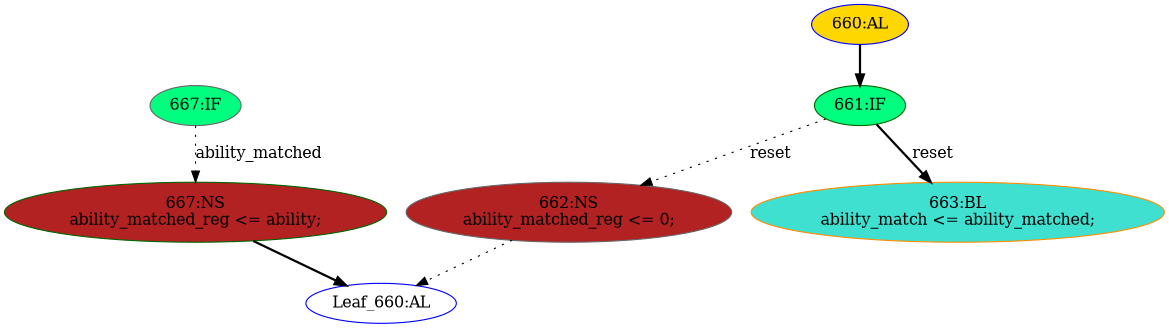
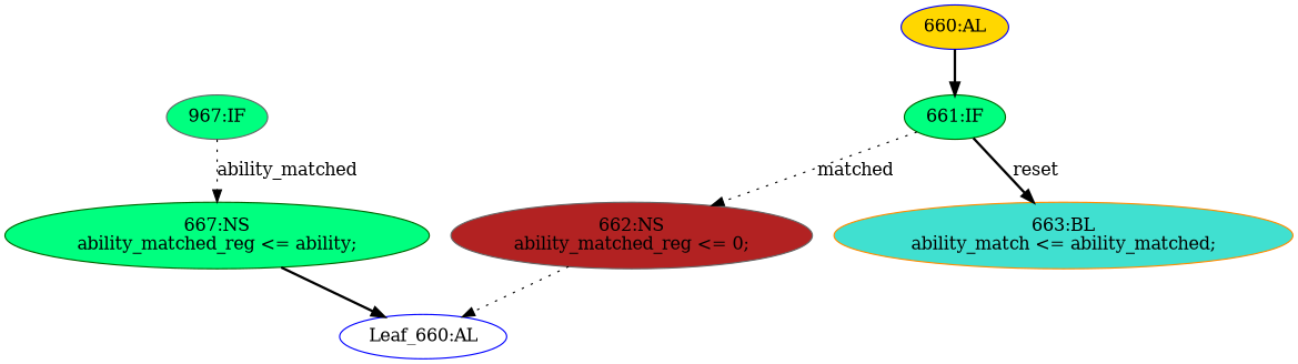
  strict digraph {
    node [color=gray40 fillcolor=springgreen statements="[]" style=filled typ=IfStatement]
    edge [cond="[]" lineno=None style=dotted]
-   n1 [ast="<pyverilog.vparser.ast.IfStatement object at 0x7f702a65d290>" label="667:IF"]
-   n2 [ast="<pyverilog.vparser.ast.NonblockingSubstitution object at 0x7f702a65d2d0>" color=darkgreen fillcolor=firebrick label="667:NS\nability_matched_reg <= ability;" statements="[<pyverilog.vparser.ast.NonblockingSubstitution object at 0x7f702a65d2d0>]" typ=NonblockingSubstitution]
+   n1 [ast="<pyverilog.vparser.ast.IfStatement object at 0x7f702a65d290>" label="967:IF"]
+   n2 [ast="<pyverilog.vparser.ast.NonblockingSubstitution object at 0x7f702a65d2d0>" color=darkgreen label="667:NS\nability_matched_reg <= ability;" statements="[<pyverilog.vparser.ast.NonblockingSubstitution object at 0x7f702a65d2d0>]" typ=NonblockingSubstitution]
    n3 [color=blue def_var="['ability_match', 'ability_matched_reg']" label="Leaf_660:AL" fillcolor="" statements="" style="" typ=""]
    n4 [ast="<pyverilog.vparser.ast.NonblockingSubstitution object at 0x7f702a65d550>" fillcolor=firebrick label="662:NS\nability_matched_reg <= 0;" statements="[<pyverilog.vparser.ast.NonblockingSubstitution object at 0x7f702a65d550>]" typ=NonblockingSubstitution]
    n5 [ast="<pyverilog.vparser.ast.IfStatement object at 0x7f702a65d690>" color=darkgreen label="661:IF"]
    n6 [ast="<pyverilog.vparser.ast.Block object at 0x7f702a65d6d0>" color=darkorange fillcolor=turquoise label="663:BL\nability_match <= ability_matched;" statements="[<pyverilog.vparser.ast.NonblockingSubstitution object at 0x7f702a65d710>]" typ=Block]
    n7 [ast="<pyverilog.vparser.ast.Always object at 0x7f702a65d8d0>" clk_sens=True color=blue fillcolor=gold label="660:AL" sens="['ck', 'reset']" typ=Always use_var="['reset', 'ability_matched', 'ability']"]
    n1 -> n2 [cond="['ability_matched']" label=ability_matched lineno=667]
    n2 -> n3 [style=bold]
    n4 -> n3
-   n5 -> n4 [cond="['reset']" label=reset lineno=661]
+   n5 -> n4 [cond="['reset']" label=matched lineno=661]
    n5 -> n6 [cond="['reset']" label=reset lineno=661 style=bold]
    n7 -> n5 [style=bold]
  }
